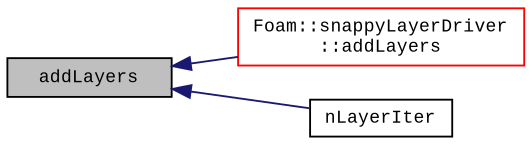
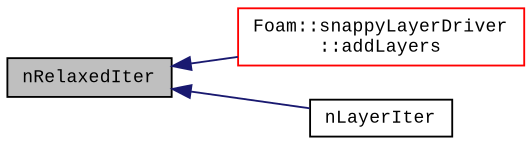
  digraph {
    fontname="Liberation Mono"
    rankdir=LR
    node [color=black fontname="Liberation Mono" fontsize=10 shape=record]
    edge [color=midnightblue dir=back fontname="Liberation Mono" fontsize=10 labelfontname=Helvetica labelfontsize=10 style=solid]
-   n1 [fillcolor=grey75 fontcolor=black height=0.2 label=addLayers style=filled width=0.4]
+   n1 [fillcolor=grey75 fontcolor=black height=0.2 label=nRelaxedIter style=filled width=0.4]
    n2 [color=red height=0.2 label="Foam::snappyLayerDriver\l::addLayers" width=0.4]
    n3 [height=0.2 label=nLayerIter width=0.4]
    n1 -> n2
    n1 -> n3
  }
